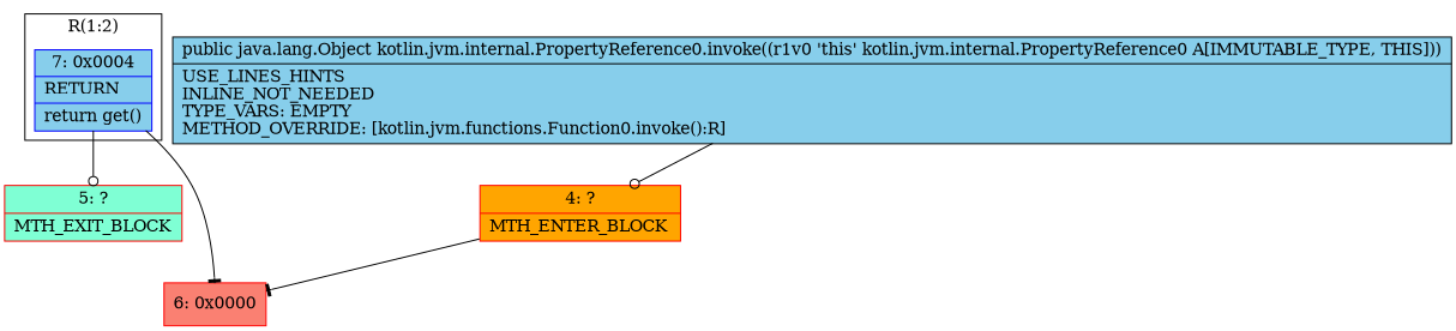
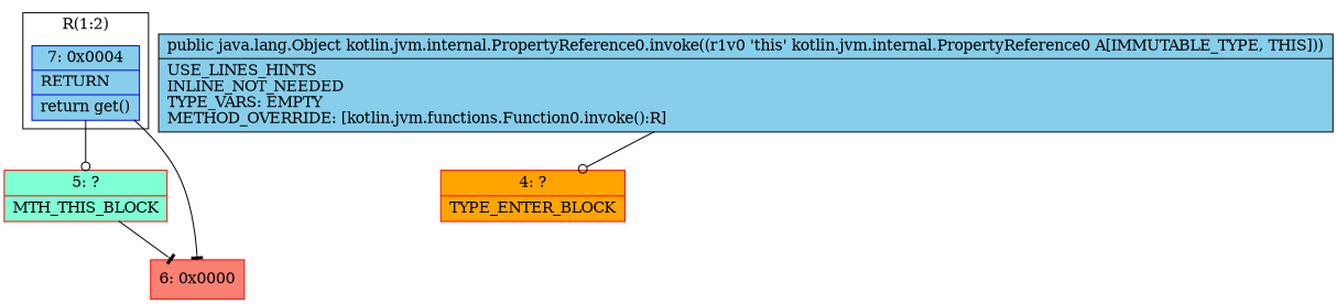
  digraph {
    node [color=red fillcolor=skyblue shape=record style=filled]
    edge [arrowhead=odot]
    n1 [color=blue label="{7\:\ 0x0004|RETURN\l|return get()\l}"]
-   n2 [fillcolor=aquamarine label="{5\:\ ?|MTH_EXIT_BLOCK\l}"]
+   n2 [fillcolor=aquamarine label="{5\:\ ?|MTH_THIS_BLOCK\l}"]
    n3 [fillcolor=salmon label="{6\:\ 0x0000}"]
-   n4 [fillcolor=orange label="{4\:\ ?|MTH_ENTER_BLOCK\l}"]
+   n4 [fillcolor=orange label="{4\:\ ?|TYPE_ENTER_BLOCK\l}"]
    n5 [label="{public java.lang.Object kotlin.jvm.internal.PropertyReference0.invoke((r1v0 'this' kotlin.jvm.internal.PropertyReference0 A[IMMUTABLE_TYPE, THIS]))  | USE_LINES_HINTS\lINLINE_NOT_NEEDED\lTYPE_VARS: EMPTY\lMETHOD_OVERRIDE: [kotlin.jvm.functions.Function0.invoke():R]\l}" color=""]
    subgraph cluster_1 {
      label="R(1:2)"
      n1
    }
    n1 -> n2
    n1 -> n3 [arrowhead=tee]
-   n4 -> n3 [arrowhead=tee]
+   n2 -> n3 [arrowhead=tee]
    n5 -> n4
  }
